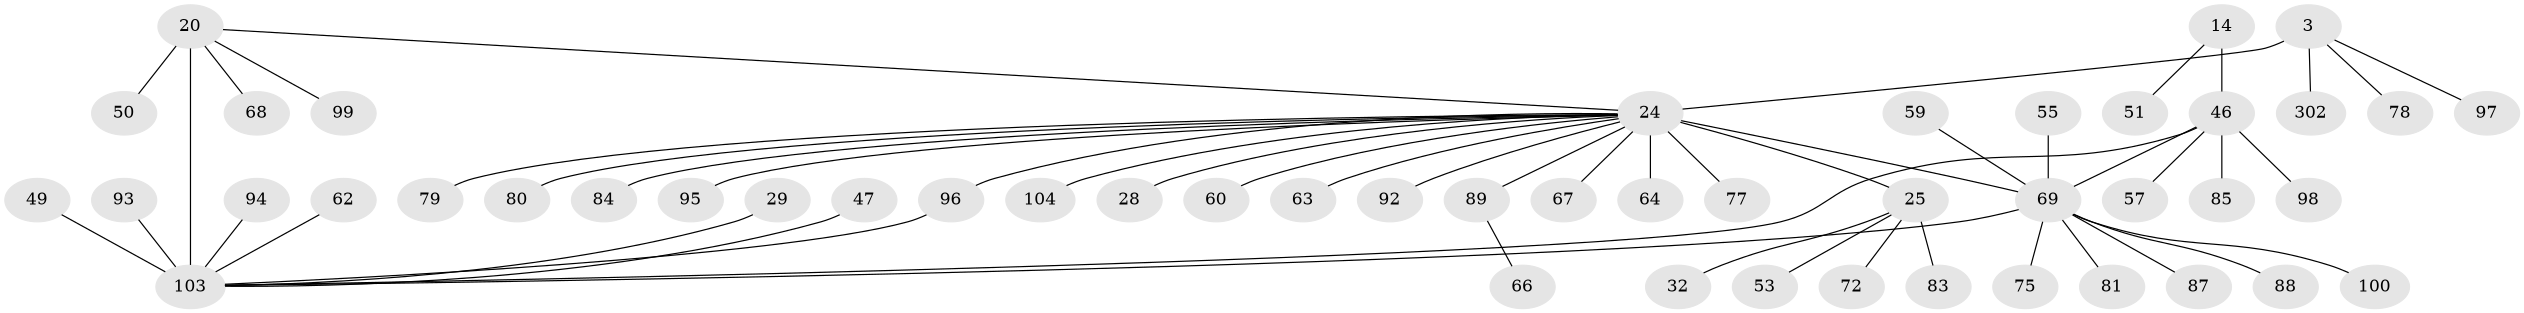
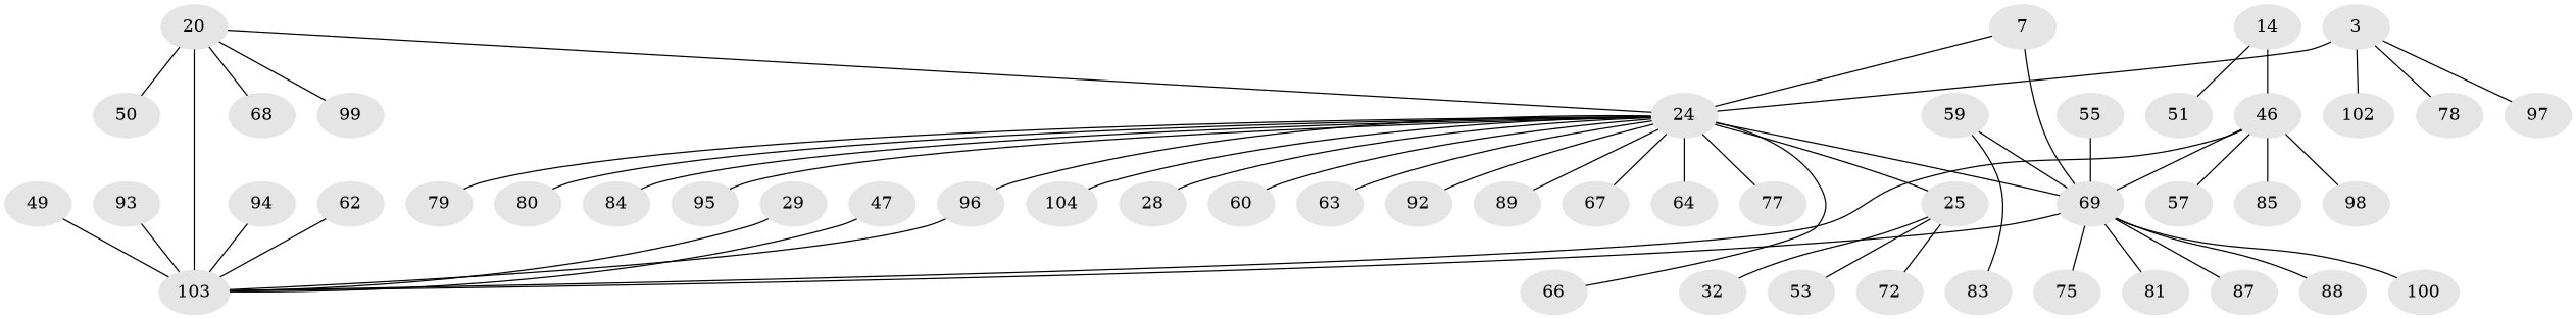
  graph {
    node [color=gray90 style=filled]
    3 [super="+1"]
    24 [super="+22+21+5"]
    78 [super="+73"]
    97 [super="+58"]
-   102 [super="+52" label=302]
+   102 [super="+52"]
    69 [super="+36+10+26+27+35+44+48"]
    25 [super="+23"]
    28
    60
    63
    64
    66
    67
    77
    79
    80 [super="+30"]
    84 [super="+61"]
    89 [super="+54"]
    92
    95 [super="+86"]
    96
    104 [super="+82"]
+   7 [super="+6"]
    103 [super="+101+19"]
    75
    81 [super="+70"]
    87
    88
    100 [super="+91"]
    14 [super="+12"]
    46 [super="+42"]
    51
    57
    85
    98
    20 [super="+18"]
    50
    68
    99
    32
    53
    72
    83 [super="+76"]
    29
    47
    49
    55
    59 [super="+39"]
    62
    93
    94 [super="+74"]
    3 -- 24 [weight=6]
    3 -- 78
    3 -- 97
    3 -- 102
    24 -- 69
    24 -- 25 [weight=6]
    24 -- 28
    24 -- 60
    24 -- 63
    24 -- 64
-   89 -- 66
+   24 -- 66
    24 -- 67 [weight=2]
    24 -- 77
    24 -- 79
    24 -- 80 [weight=2]
    24 -- 84
    24 -- 89
    24 -- 92
    24 -- 95
    24 -- 96
    24 -- 104
    69 -- 103
    69 -- 75
    69 -- 81
    69 -- 87
    69 -- 88
    69 -- 100
    25 -- 32
    25 -- 53
    25 -- 72
-   25 -- 83
+   59 -- 83
    96 -- 103
+   7 -- 24
+   7 -- 69 [weight=6]
    14 -- 46 [weight=6]
    14 -- 51
    46 -- 69
    46 -- 103
    46 -- 57
    46 -- 85
    46 -- 98
    20 -- 24 [weight=2]
    20 -- 103 [weight=6]
    20 -- 50
    20 -- 68
    20 -- 99
    29 -- 103
    47 -- 103
    49 -- 103
    55 -- 69
    59 -- 69
    62 -- 103
    93 -- 103
    94 -- 103
  }
